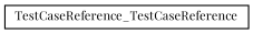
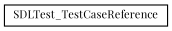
  digraph {
    rankdir=TB
    fontname="Playfair Display"
-   n1 [color=black fillcolor=white fontname="Playfair Display" fontsize=10 height=0.2 label=TestCaseReference_TestCaseReference shape=record style=filled width=0.4]
+   n1 [color=black fillcolor=white fontname="Playfair Display" fontsize=10 height=0.2 label=SDLTest_TestCaseReference shape=record style=filled width=0.4]
  }
